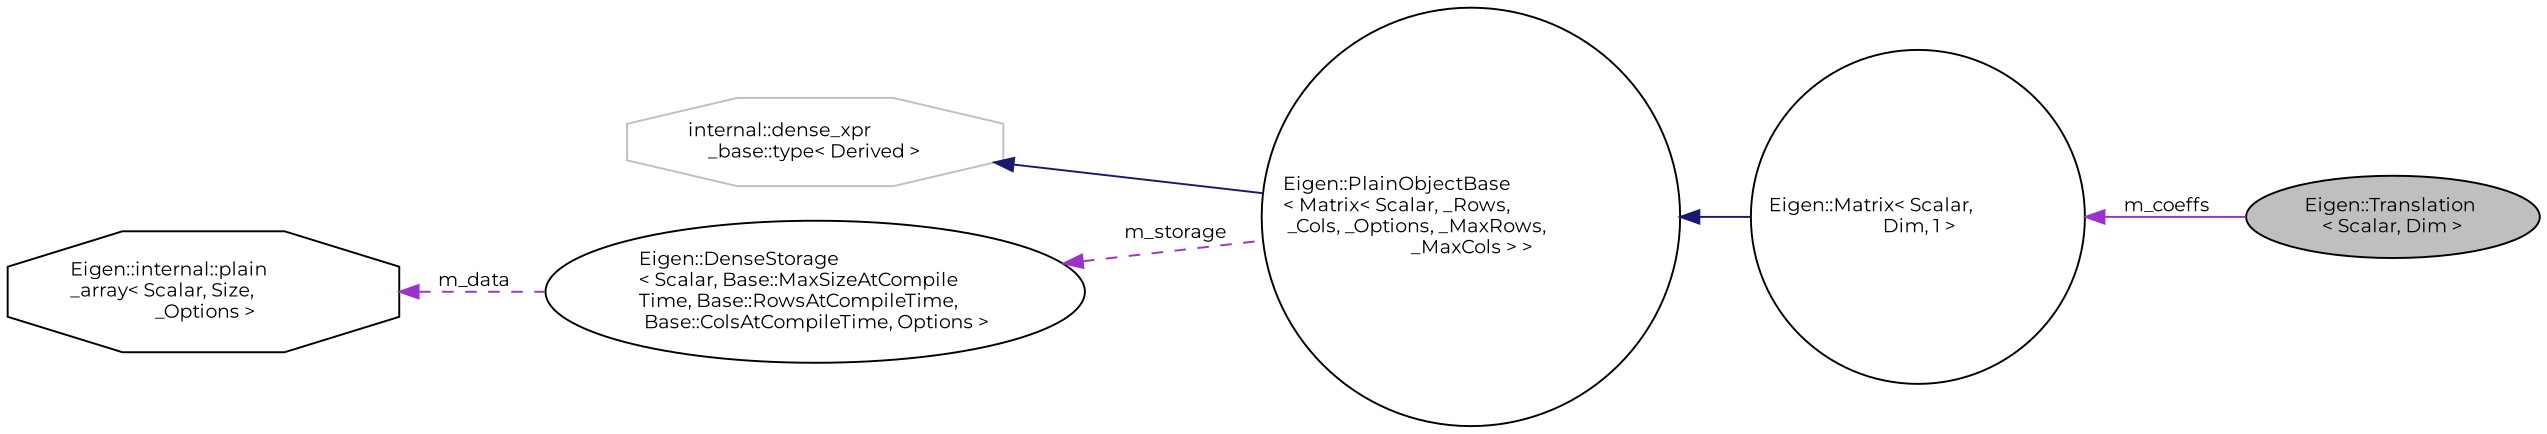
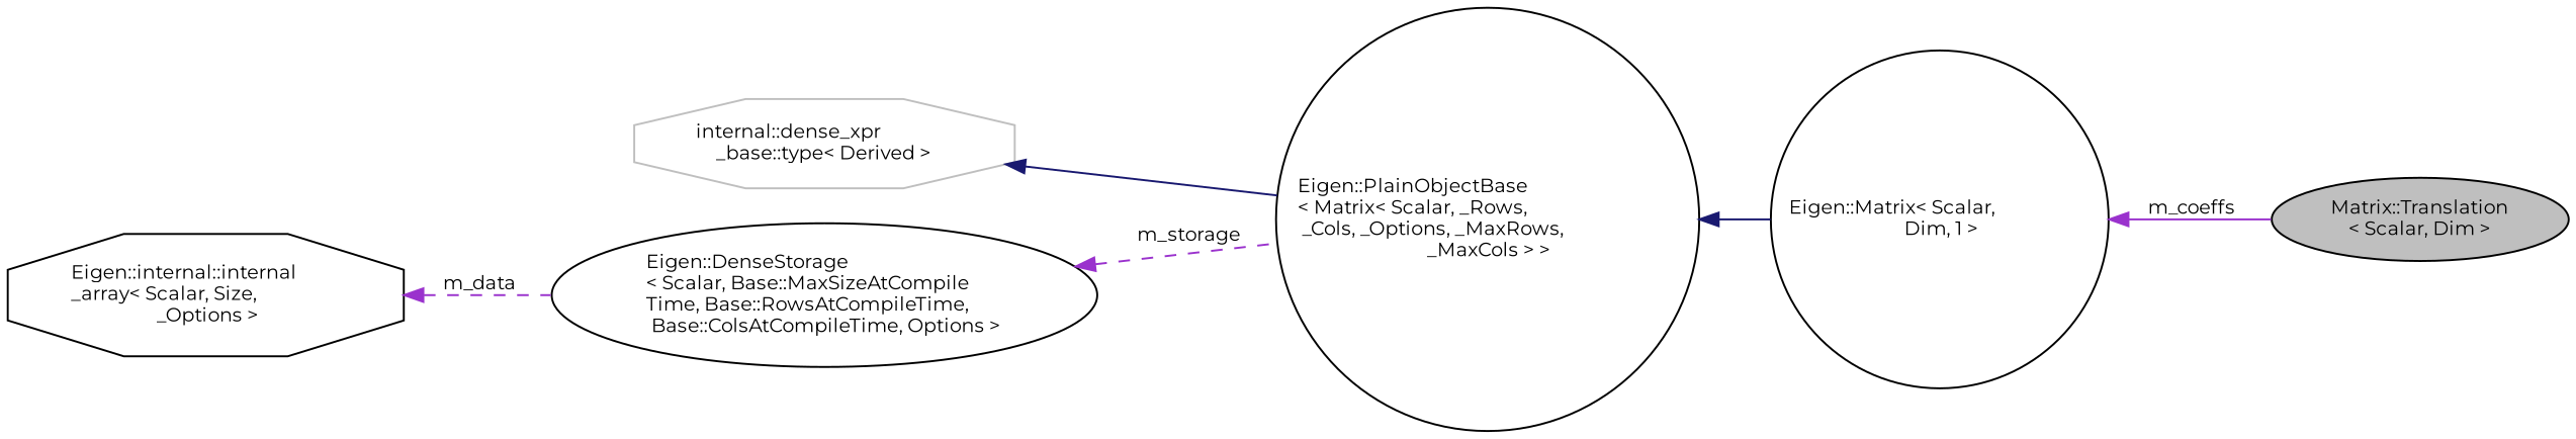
  digraph {
    fontname=Montserrat
    rankdir=LR
    node [color=black fillcolor=white fontname=Montserrat fontsize=10 shape=ellipse style=filled]
    edge [color=darkorchid3 dir=back fontname=Montserrat fontsize=10 labelfontname=Helvetica labelfontsize=10 style=solid]
-   n1 [fillcolor=grey75 fontcolor=black height=0.2 label="Eigen::Translation\l\< Scalar, Dim \>" width=0.4]
+   n1 [fillcolor=grey75 fontcolor=black height=0.2 label="Matrix::Translation\l\< Scalar, Dim \>" width=0.4]
    n2 [height=0.2 label="Eigen::Matrix\< Scalar,\l Dim, 1 \>" shape=circle width=0.4]
    n3 [height=0.2 label="Eigen::PlainObjectBase\l\< Matrix\< Scalar, _Rows,\l _Cols, _Options, _MaxRows,\l _MaxCols \> \>" shape=circle width=0.4]
    n4 [color=grey75 height=0.2 label="internal::dense_xpr\l_base::type\< Derived \>" shape=octagon width=0.4]
    n5 [height=0.2 label="Eigen::DenseStorage\l\< Scalar, Base::MaxSizeAtCompile\lTime, Base::RowsAtCompileTime,\l Base::ColsAtCompileTime, Options \>" width=0.4]
-   n6 [height=0.2 label="Eigen::internal::plain\l_array\< Scalar, Size,\l _Options \>" shape=octagon width=0.4]
+   n6 [height=0.2 label="Eigen::internal::internal\l_array\< Scalar, Size,\l _Options \>" shape=octagon width=0.4]
    n2 -> n1 [label=" m_coeffs"]
    n3 -> n2 [color=midnightblue]
    n4 -> n3 [color=midnightblue]
    n5 -> n3 [label=" m_storage" style=dashed]
    n6 -> n5 [label=" m_data" style=dashed]
  }
